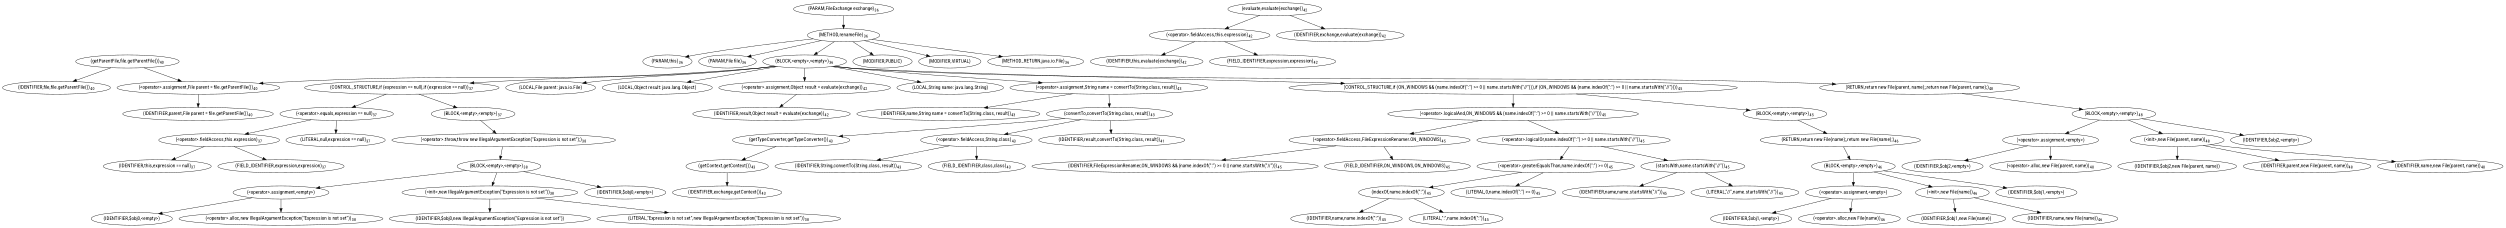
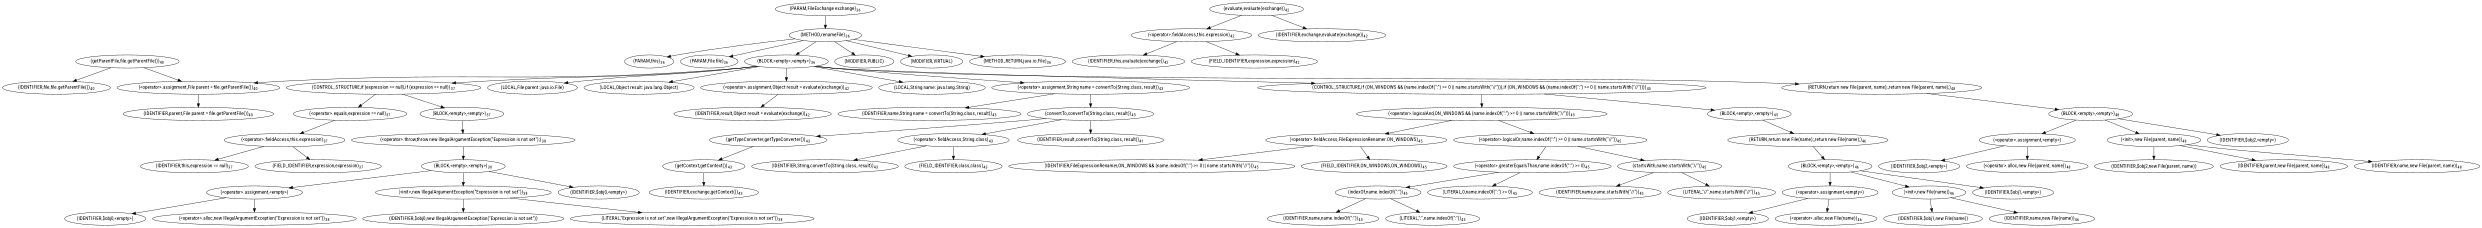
  digraph {
    fontname="Roboto Condensed"
    node [fontname="Roboto Condensed"]
    edge [fontname="Roboto Condensed"]
    n1 [label=<(METHOD,renameFile)<SUB>36</SUB>>]
    n2 [label=<(PARAM,this)<SUB>36</SUB>>]
    n3 [label=<(PARAM,File file)<SUB>36</SUB>>]
    n4 [label=<(BLOCK,&lt;empty&gt;,&lt;empty&gt;)<SUB>36</SUB>>]
    n5 [label=<(MODIFIER,PUBLIC)>]
    n6 [label=<(MODIFIER,VIRTUAL)>]
    n7 [label=<(METHOD_RETURN,java.io.File)<SUB>36</SUB>>]
    n8 [label=<(PARAM,FileExchange exchange)<SUB>36</SUB>>]
    n9 [label=<(CONTROL_STRUCTURE,if (expression == null),if (expression == null))<SUB>37</SUB>>]
    n10 [label=<(LOCAL,File parent: java.io.File)>]
    n11 [label=<(&lt;operator&gt;.assignment,File parent = file.getParentFile())<SUB>40</SUB>>]
    n12 [label=<(LOCAL,Object result: java.lang.Object)>]
    n13 [label=<(&lt;operator&gt;.assignment,Object result = evaluate(exchange))<SUB>42</SUB>>]
    n14 [label=<(LOCAL,String name: java.lang.String)>]
    n15 [label=<(&lt;operator&gt;.assignment,String name = convertTo(String.class, result))<SUB>43</SUB>>]
    n16 [label=<(CONTROL_STRUCTURE,if (ON_WINDOWS &amp;&amp; (name.indexOf(&quot;:&quot;) &gt;= 0 || name.startsWith(&quot;//&quot;))),if (ON_WINDOWS &amp;&amp; (name.indexOf(&quot;:&quot;) &gt;= 0 || name.startsWith(&quot;//&quot;))))<SUB>45</SUB>>]
    n17 [label=<(RETURN,return new File(parent, name);,return new File(parent, name);)<SUB>48</SUB>>]
    n18 [label=<(&lt;operator&gt;.equals,expression == null)<SUB>37</SUB>>]
    n19 [label=<(BLOCK,&lt;empty&gt;,&lt;empty&gt;)<SUB>37</SUB>>]
    n20 [label=<(IDENTIFIER,parent,File parent = file.getParentFile())<SUB>40</SUB>>]
    n21 [label=<(IDENTIFIER,result,Object result = evaluate(exchange))<SUB>42</SUB>>]
    n22 [label=<(IDENTIFIER,name,String name = convertTo(String.class, result))<SUB>43</SUB>>]
    n23 [label=<(convertTo,convertTo(String.class, result))<SUB>43</SUB>>]
    n24 [label=<(&lt;operator&gt;.logicalAnd,ON_WINDOWS &amp;&amp; (name.indexOf(&quot;:&quot;) &gt;= 0 || name.startsWith(&quot;//&quot;)))<SUB>45</SUB>>]
    n25 [label=<(BLOCK,&lt;empty&gt;,&lt;empty&gt;)<SUB>45</SUB>>]
    n26 [label=<(BLOCK,&lt;empty&gt;,&lt;empty&gt;)<SUB>48</SUB>>]
    n27 [label=<(&lt;operator&gt;.fieldAccess,this.expression)<SUB>37</SUB>>]
-   n28 [label=<(LITERAL,null,expression == null)<SUB>37</SUB>>]
    n29 [label=<(&lt;operator&gt;.throw,throw new IllegalArgumentException(&quot;Expression is not set&quot;);)<SUB>38</SUB>>]
    n30 [label=<(IDENTIFIER,this,expression == null)<SUB>37</SUB>>]
    n31 [label=<(FIELD_IDENTIFIER,expression,expression)<SUB>37</SUB>>]
    n32 [label=<(BLOCK,&lt;empty&gt;,&lt;empty&gt;)<SUB>38</SUB>>]
    n33 [label=<(&lt;operator&gt;.assignment,&lt;empty&gt;)>]
    n34 [label=<(&lt;init&gt;,new IllegalArgumentException(&quot;Expression is not set&quot;))<SUB>38</SUB>>]
    n35 [label=<(IDENTIFIER,$obj0,&lt;empty&gt;)>]
    n36 [label=<(IDENTIFIER,$obj0,&lt;empty&gt;)>]
    n37 [label=<(&lt;operator&gt;.alloc,new IllegalArgumentException(&quot;Expression is not set&quot;))<SUB>38</SUB>>]
    n38 [label=<(IDENTIFIER,$obj0,new IllegalArgumentException(&quot;Expression is not set&quot;))>]
    n39 [label=<(LITERAL,&quot;Expression is not set&quot;,new IllegalArgumentException(&quot;Expression is not set&quot;))<SUB>38</SUB>>]
    n40 [label=<(getParentFile,file.getParentFile())<SUB>40</SUB>>]
    n41 [label=<(IDENTIFIER,file,file.getParentFile())<SUB>40</SUB>>]
    n42 [label=<(evaluate,evaluate(exchange))<SUB>42</SUB>>]
    n43 [label=<(&lt;operator&gt;.fieldAccess,this.expression)<SUB>42</SUB>>]
    n44 [label=<(IDENTIFIER,exchange,evaluate(exchange))<SUB>42</SUB>>]
    n45 [label=<(IDENTIFIER,this,evaluate(exchange))<SUB>42</SUB>>]
    n46 [label=<(FIELD_IDENTIFIER,expression,expression)<SUB>42</SUB>>]
    n47 [label=<(getTypeConverter,getTypeConverter())<SUB>43</SUB>>]
    n48 [label=<(&lt;operator&gt;.fieldAccess,String.class)<SUB>43</SUB>>]
    n49 [label=<(IDENTIFIER,result,convertTo(String.class, result))<SUB>41</SUB>>]
    n50 [label=<(getContext,getContext())<SUB>43</SUB>>]
    n51 [label=<(IDENTIFIER,String,convertTo(String.class, result))<SUB>43</SUB>>]
    n52 [label=<(FIELD_IDENTIFIER,class,class)<SUB>43</SUB>>]
    n53 [label=<(IDENTIFIER,exchange,getContext())<SUB>43</SUB>>]
    n54 [label=<(&lt;operator&gt;.fieldAccess,FileExpressionRenamer.ON_WINDOWS)<SUB>45</SUB>>]
    n55 [label=<(&lt;operator&gt;.logicalOr,name.indexOf(&quot;:&quot;) &gt;= 0 || name.startsWith(&quot;//&quot;))<SUB>45</SUB>>]
    n56 [label=<(RETURN,return new File(name);,return new File(name);)<SUB>46</SUB>>]
    n57 [label=<(IDENTIFIER,FileExpressionRenamer,ON_WINDOWS &amp;&amp; (name.indexOf(&quot;:&quot;) &gt;= 0 || name.startsWith(&quot;//&quot;)))<SUB>45</SUB>>]
    n58 [label=<(FIELD_IDENTIFIER,ON_WINDOWS,ON_WINDOWS)<SUB>45</SUB>>]
    n59 [label=<(&lt;operator&gt;.greaterEqualsThan,name.indexOf(&quot;:&quot;) &gt;= 0)<SUB>45</SUB>>]
    n60 [label=<(startsWith,name.startsWith(&quot;//&quot;))<SUB>45</SUB>>]
    n61 [label=<(indexOf,name.indexOf(&quot;:&quot;))<SUB>45</SUB>>]
    n62 [label=<(LITERAL,0,name.indexOf(&quot;:&quot;) &gt;= 0)<SUB>45</SUB>>]
    n63 [label=<(IDENTIFIER,name,name.startsWith(&quot;//&quot;))<SUB>45</SUB>>]
    n64 [label=<(LITERAL,&quot;//&quot;,name.startsWith(&quot;//&quot;))<SUB>45</SUB>>]
    n65 [label=<(IDENTIFIER,name,name.indexOf(&quot;:&quot;))<SUB>45</SUB>>]
    n66 [label=<(LITERAL,&quot;:&quot;,name.indexOf(&quot;:&quot;))<SUB>45</SUB>>]
    n67 [label=<(BLOCK,&lt;empty&gt;,&lt;empty&gt;)<SUB>46</SUB>>]
    n68 [label=<(&lt;operator&gt;.assignment,&lt;empty&gt;)>]
    n69 [label=<(&lt;init&gt;,new File(name))<SUB>46</SUB>>]
    n70 [label=<(IDENTIFIER,$obj1,&lt;empty&gt;)>]
    n71 [label=<(IDENTIFIER,$obj1,&lt;empty&gt;)>]
    n72 [label=<(&lt;operator&gt;.alloc,new File(name))<SUB>46</SUB>>]
    n73 [label=<(IDENTIFIER,$obj1,new File(name))>]
    n74 [label=<(IDENTIFIER,name,new File(name))<SUB>46</SUB>>]
    n75 [label=<(&lt;operator&gt;.assignment,&lt;empty&gt;)>]
    n76 [label=<(&lt;init&gt;,new File(parent, name))<SUB>48</SUB>>]
    n77 [label=<(IDENTIFIER,$obj2,&lt;empty&gt;)>]
    n78 [label=<(IDENTIFIER,$obj2,&lt;empty&gt;)>]
    n79 [label=<(&lt;operator&gt;.alloc,new File(parent, name))<SUB>48</SUB>>]
    n80 [label=<(IDENTIFIER,$obj2,new File(parent, name))>]
    n81 [label=<(IDENTIFIER,parent,new File(parent, name))<SUB>48</SUB>>]
    n82 [label=<(IDENTIFIER,name,new File(parent, name))<SUB>48</SUB>>]
    n1 -> n2
    n1 -> n3
    n1 -> n4
    n1 -> n5
    n1 -> n6
    n1 -> n7
    n4 -> n9
    n4 -> n10
    n4 -> n11
    n4 -> n12
    n4 -> n13
    n4 -> n14
    n4 -> n15
    n4 -> n16
    n4 -> n17
    n8 -> n1
    n9 -> n18
    n9 -> n19
    n11 -> n20
    n13 -> n21
    n15 -> n22
    n15 -> n23
    n16 -> n24
    n16 -> n25
    n17 -> n26
    n18 -> n27
-   n18 -> n28
    n19 -> n29
    n23 -> n47
    n23 -> n48
    n23 -> n49
    n24 -> n54
    n24 -> n55
    n25 -> n56
    n26 -> n75
    n26 -> n76
    n26 -> n77
    n27 -> n30
    n27 -> n31
    n29 -> n32
    n32 -> n33
    n32 -> n34
    n32 -> n35
    n33 -> n36
    n33 -> n37
    n34 -> n38
    n34 -> n39
    n40 -> n11
    n40 -> n41
    n42 -> n43
    n42 -> n44
    n43 -> n45
    n43 -> n46
    n47 -> n50
    n48 -> n51
    n48 -> n52
    n50 -> n53
    n54 -> n57
    n54 -> n58
    n55 -> n59
    n55 -> n60
    n56 -> n67
    n59 -> n61
    n59 -> n62
    n60 -> n63
    n60 -> n64
    n61 -> n65
    n61 -> n66
    n67 -> n68
    n67 -> n69
    n67 -> n70
    n68 -> n71
    n68 -> n72
    n69 -> n73
    n69 -> n74
    n75 -> n78
    n75 -> n79
    n76 -> n80
    n76 -> n81
    n76 -> n82
  }
